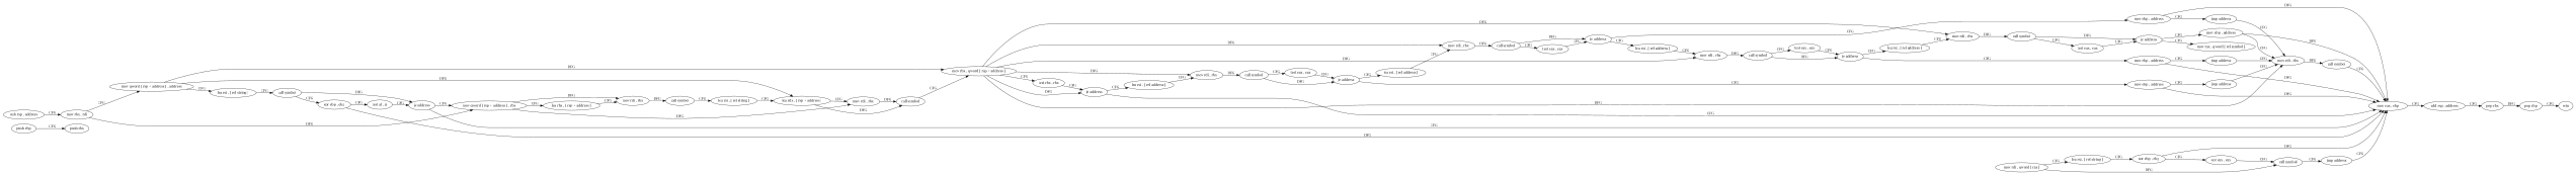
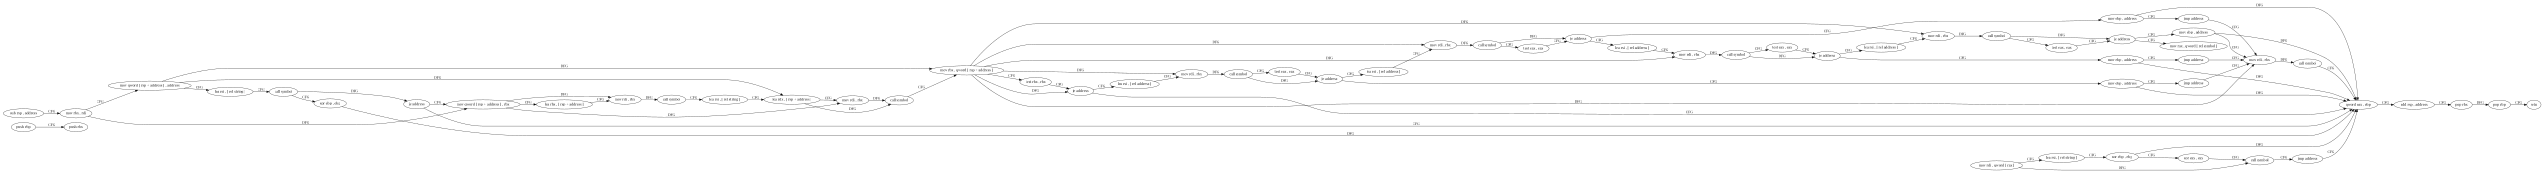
  digraph {
    fontname="Playfair Display"
    rankdir=LR
    node [fontname="Playfair Display"]
    edge [fontname="Playfair Display"]
    n1 [label="push rbp"]
    n2 [label="push rbx"]
    n3 [label="sub rsp , address"]
    n4 [label="mov rbx , rdi"]
    n5 [label="mov qword [ rsp + address ] , address"]
    n6 [label="mov qword [ rsp + address ] , rbx"]
    n7 [label="lea rsi , [ rel string ]"]
    n8 [label="lea rdx , [ rsp + address ]"]
    n9 [label="mov rbx , qword [ rsp + address ]"]
    n10 [label="lea rbx , [ rsp + address ]"]
    n11 [label="mov rdi , rbx"]
    n12 [label="mov rdi , rbx"]
    n13 [label="call symbol"]
    n14 [label="call symbol"]
    n15 [label="test rbx , rbx"]
    n16 [label="je address"]
    n17 [label="mov rdi , rbx"]
    n18 [label="mov rdi , rbx"]
    n19 [label="mov rdi , rbx"]
    n20 [label="mov rdi , rbx"]
    n21 [label="mov rdi , rbx"]
    n22 [label="xor ebp , ebp"]
    n23 [label="je address"]
-   n24 [label="test al , al"]
-   n25 [label="mov eax , ebp"]
+   n25 [label="qword eax , ebp"]
    n26 [label="add rsp , address"]
    n27 [label="pop rbx"]
    n28 [label=retn]
    n29 [label="call symbol"]
    n30 [label="pop rbp"]
    n31 [label="lea rsi , [ rel string ]"]
    n32 [label="lea rsi , [ rel address ]"]
    n33 [label="call symbol"]
    n34 [label="call symbol"]
    n35 [label="call symbol"]
    n36 [label="call symbol"]
    n37 [label="call symbol"]
    n38 [label="test eax , eax"]
    n39 [label="je address"]
    n40 [label="mov ebp , address"]
    n41 [label="lea rsi , [ rel address ]"]
    n42 [label="jmp address"]
    n43 [label="test eax , eax"]
    n44 [label="je address"]
    n45 [label="mov ebp , address"]
    n46 [label="lea rsi , [ rel address ]"]
    n47 [label="jmp address"]
    n48 [label="test eax , eax"]
    n49 [label="je address"]
    n50 [label="mov ebp , address"]
    n51 [label="lea rsi , [ rel address ]"]
    n52 [label="jmp address"]
    n53 [label="test eax , eax"]
    n54 [label="je address"]
    n55 [label="mov ebp , address"]
    n56 [label="mov rax , qword [ rel symbol ]"]
    n57 [label="mov rdi , qword [ rax ]"]
    n58 [label="lea rsi , [ rel string ]"]
    n59 [label="call symbol"]
    n60 [label="xor ebp , ebp"]
    n61 [label="jmp address"]
    n62 [label="xor eax , eax"]
    n1 -> n2 [label=CFG]
    n3 -> n4 [label=CFG]
    n4 -> n5 [label=CFG]
    n4 -> n6 [label=DFG]
    n5 -> n7 [label=CFG]
    n5 -> n8 [label=DFG]
    n5 -> n9 [label=DFG]
    n6 -> n10 [label=CFG]
    n6 -> n11 [label=DFG]
    n6 -> n12 [label=DFG]
    n7 -> n13 [label=CFG]
    n8 -> n12 [label=CFG]
    n8 -> n14 [label=DFG]
    n9 -> n15 [label=CFG]
    n9 -> n16 [label=DFG]
    n9 -> n17 [label=DFG]
    n9 -> n18 [label=DFG]
    n9 -> n19 [label=DFG]
    n9 -> n20 [label=DFG]
    n9 -> n21 [label=DFG]
    n10 -> n11 [label=CFG]
    n11 -> n29 [label=DFG]
    n12 -> n14 [label=DFG]
    n13 -> n22 [label=CFG]
    n13 -> n23 [label=DFG]
    n14 -> n9 [label=CFG]
    n15 -> n16 [label=CFG]
    n16 -> n25 [label=CFG]
    n16 -> n32 [label=CFG]
    n17 -> n33 [label=DFG]
    n18 -> n34 [label=DFG]
    n19 -> n35 [label=DFG]
    n20 -> n36 [label=DFG]
    n21 -> n37 [label=DFG]
-   n22 -> n24 [label=CFG]
    n22 -> n25 [label=DFG]
    n23 -> n6 [label=CFG]
    n23 -> n25 [label=CFG]
-   n24 -> n23 [label=CFG]
    n25 -> n26 [label=CFG]
    n26 -> n27 [label=CFG]
    n27 -> n30 [label=DFG]
    n29 -> n31 [label=CFG]
    n30 -> n28 [label=CFG]
    n31 -> n8 [label=CFG]
    n32 -> n17 [label=CFG]
    n33 -> n38 [label=CFG]
    n33 -> n39 [label=DFG]
    n34 -> n25 [label=CFG]
    n35 -> n43 [label=CFG]
    n35 -> n44 [label=DFG]
    n36 -> n48 [label=CFG]
    n36 -> n49 [label=DFG]
    n37 -> n53 [label=CFG]
    n37 -> n54 [label=DFG]
    n38 -> n39 [label=CFG]
    n39 -> n40 [label=CFG]
    n39 -> n41 [label=CFG]
    n40 -> n25 [label=DFG]
    n40 -> n42 [label=CFG]
    n41 -> n19 [label=CFG]
    n42 -> n18 [label=CFG]
    n43 -> n44 [label=CFG]
    n44 -> n45 [label=CFG]
    n44 -> n46 [label=CFG]
    n45 -> n25 [label=DFG]
    n45 -> n47 [label=CFG]
    n46 -> n20 [label=CFG]
    n47 -> n18 [label=CFG]
    n48 -> n49 [label=CFG]
    n49 -> n50 [label=CFG]
    n49 -> n51 [label=CFG]
    n50 -> n25 [label=DFG]
    n50 -> n52 [label=CFG]
    n51 -> n21 [label=CFG]
    n52 -> n18 [label=CFG]
    n53 -> n54 [label=CFG]
    n54 -> n55 [label=CFG]
    n54 -> n56 [label=CFG]
    n55 -> n18 [label=CFG]
    n55 -> n25 [label=DFG]
    n57 -> n58 [label=CFG]
    n57 -> n59 [label=DFG]
    n58 -> n60 [label=CFG]
    n59 -> n61 [label=CFG]
    n60 -> n25 [label=DFG]
    n60 -> n62 [label=CFG]
    n61 -> n25 [label=CFG]
    n62 -> n59 [label=CFG]
  }
